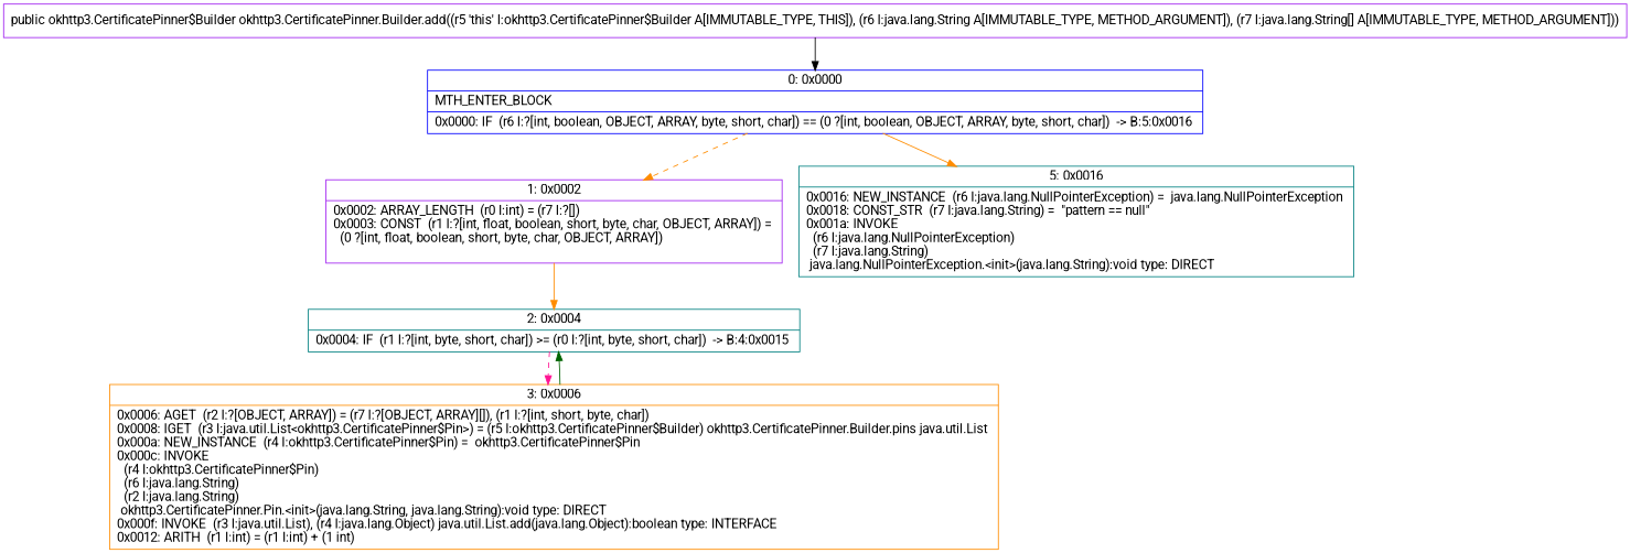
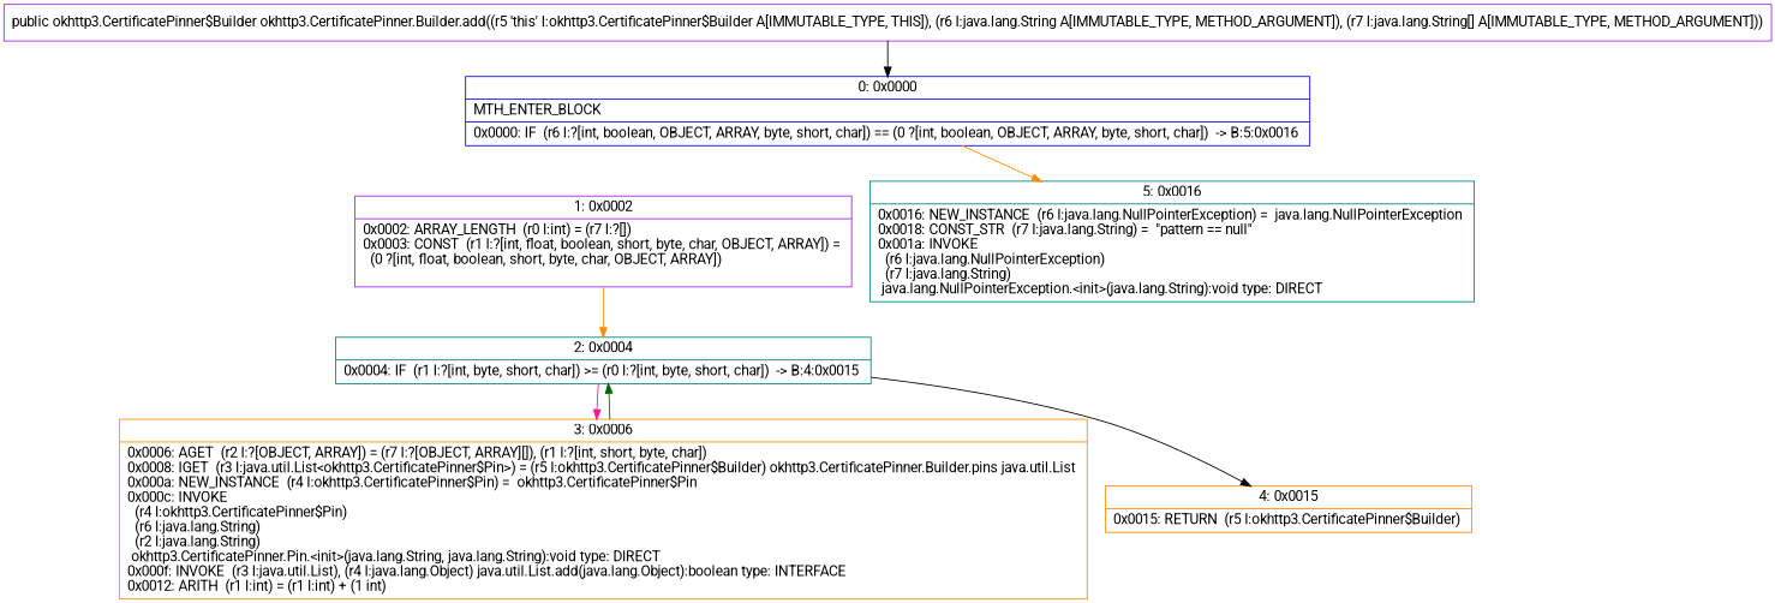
  digraph {
    fontname=Roboto
    node [color=purple fontname=Roboto shape=record]
    edge [color=darkorange fontname=Roboto]
    n1 [color=blue label="{0\:\ 0x0000|MTH_ENTER_BLOCK\l|0x0000: IF  (r6 I:?[int, boolean, OBJECT, ARRAY, byte, short, char]) == (0 ?[int, boolean, OBJECT, ARRAY, byte, short, char])  \-\> B:5:0x0016 \l}"]
    n2 [label="{1\:\ 0x0002|0x0002: ARRAY_LENGTH  (r0 I:int) = (r7 I:?[]) \l0x0003: CONST  (r1 I:?[int, float, boolean, short, byte, char, OBJECT, ARRAY]) = \l  (0 ?[int, float, boolean, short, byte, char, OBJECT, ARRAY])\l \l}"]
    n3 [color=teal label="{5\:\ 0x0016|0x0016: NEW_INSTANCE  (r6 I:java.lang.NullPointerException) =  java.lang.NullPointerException \l0x0018: CONST_STR  (r7 I:java.lang.String) =  \"pattern == null\" \l0x001a: INVOKE  \l  (r6 I:java.lang.NullPointerException)\l  (r7 I:java.lang.String)\l java.lang.NullPointerException.\<init\>(java.lang.String):void type: DIRECT \l}"]
    n4 [color=teal label="{2\:\ 0x0004|0x0004: IF  (r1 I:?[int, byte, short, char]) \>= (r0 I:?[int, byte, short, char])  \-\> B:4:0x0015 \l}"]
    n5 [color=darkorange label="{3\:\ 0x0006|0x0006: AGET  (r2 I:?[OBJECT, ARRAY]) = (r7 I:?[OBJECT, ARRAY][]), (r1 I:?[int, short, byte, char]) \l0x0008: IGET  (r3 I:java.util.List\<okhttp3.CertificatePinner$Pin\>) = (r5 I:okhttp3.CertificatePinner$Builder) okhttp3.CertificatePinner.Builder.pins java.util.List \l0x000a: NEW_INSTANCE  (r4 I:okhttp3.CertificatePinner$Pin) =  okhttp3.CertificatePinner$Pin \l0x000c: INVOKE  \l  (r4 I:okhttp3.CertificatePinner$Pin)\l  (r6 I:java.lang.String)\l  (r2 I:java.lang.String)\l okhttp3.CertificatePinner.Pin.\<init\>(java.lang.String, java.lang.String):void type: DIRECT \l0x000f: INVOKE  (r3 I:java.util.List), (r4 I:java.lang.Object) java.util.List.add(java.lang.Object):boolean type: INTERFACE \l0x0012: ARITH  (r1 I:int) = (r1 I:int) + (1 int) \l}"]
+   n6 [color=darkorange label="{4\:\ 0x0015|0x0015: RETURN  (r5 I:okhttp3.CertificatePinner$Builder) \l}"]
    n7 [label="{public okhttp3.CertificatePinner$Builder okhttp3.CertificatePinner.Builder.add((r5 'this' I:okhttp3.CertificatePinner$Builder A[IMMUTABLE_TYPE, THIS]), (r6 I:java.lang.String A[IMMUTABLE_TYPE, METHOD_ARGUMENT]), (r7 I:java.lang.String[] A[IMMUTABLE_TYPE, METHOD_ARGUMENT])) }"]
-   n1 -> n2 [style=dashed]
    n1 -> n3
    n2 -> n4
-   n4 -> n5 [color=deeppink style=dashed]
+   n4 -> n5 [color=deeppink style=solid]
+   n4 -> n6 [color=black]
    n5 -> n4 [color=darkgreen]
    n7 -> n1 [color=black]
  }
